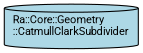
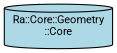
  digraph {
    rankdir=LR
    fontname=Roboto
-   n1 [color=black fillcolor=lightblue fontname=Roboto fontsize=10 height=0.2 label="Ra::Core::Geometry\l::CatmullClarkSubdivider" shape=cylinder style=filled width=0.4]
+   n1 [color=black fillcolor=lightblue fontname=Roboto fontsize=10 height=0.2 label="Ra::Core::Geometry\l::Core" shape=cylinder style=filled width=0.4]
  }
